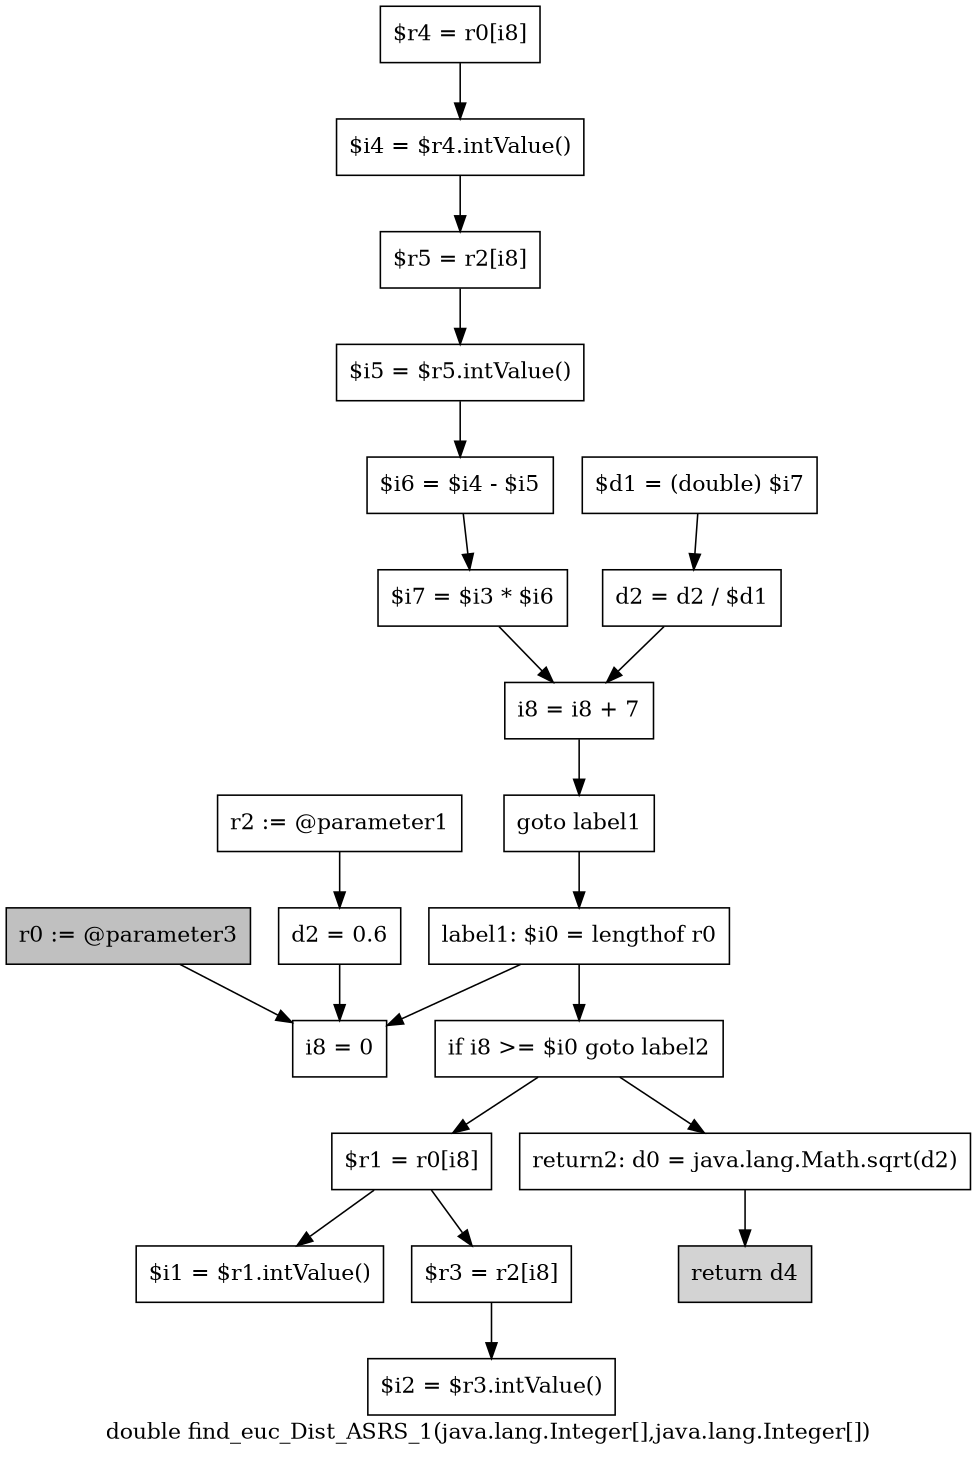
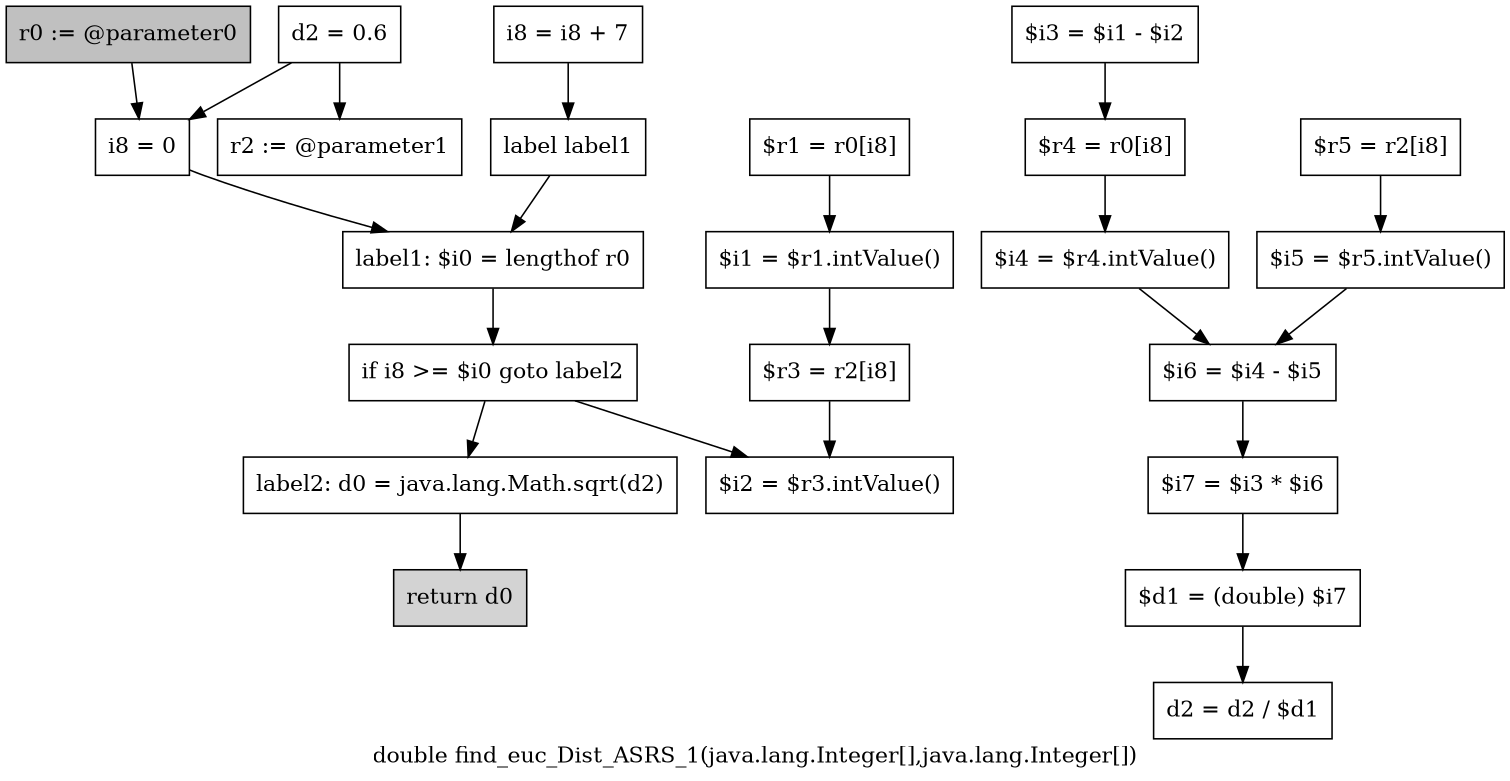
  digraph {
    label="double find_euc_Dist_ASRS_1(java.lang.Integer[],java.lang.Integer[])"
    node [shape=box]
-   n1 [fillcolor=gray label="r0 := @parameter3" style=filled]
+   n1 [fillcolor=gray label="r0 := @parameter0" style=filled]
    n2 [label="i8 = 0"]
    n3 [label="r2 := @parameter1"]
    n4 [label="d2 = 0.6"]
    n5 [label="label1: $i0 = lengthof r0"]
    n6 [label="if i8 >= $i0 goto label2"]
    n7 [label="$r1 = r0[i8]"]
-   n8 [label="return2: d0 = java.lang.Math.sqrt(d2)"]
+   n8 [label="label2: d0 = java.lang.Math.sqrt(d2)"]
    n9 [label="$i1 = $r1.intValue()"]
-   n10 [fillcolor=lightgray label="return d4" style=filled]
+   n10 [fillcolor=lightgray label="return d0" style=filled]
    n11 [label="$r3 = r2[i8]"]
    n12 [label="$i2 = $r3.intValue()"]
+   n13 [label="$i3 = $i1 - $i2"]
    n14 [label="$r4 = r0[i8]"]
    n15 [label="$i4 = $r4.intValue()"]
    n16 [label="$r5 = r2[i8]"]
    n17 [label="$i5 = $r5.intValue()"]
    n18 [label="$i6 = $i4 - $i5"]
    n19 [label="$i7 = $i3 * $i6"]
    n20 [label="$d1 = (double) $i7"]
    n21 [label="d2 = d2 / $d1"]
    n22 [label="i8 = i8 + 7"]
-   n23 [label="goto label1"]
+   n23 [label="label label1"]
    n1 -> n2
-   n5 -> n2
-   n3 -> n4
+   n2 -> n5
+   n4 -> n3
    n4 -> n2
    n5 -> n6
-   n6 -> n7
+   n6 -> n12
    n6 -> n8
    n7 -> n9
    n8 -> n10
-   n7 -> n11
+   n9 -> n11
    n11 -> n12
+   n13 -> n14
    n14 -> n15
-   n15 -> n16
+   n15 -> n18
    n16 -> n17
    n17 -> n18
    n18 -> n19
-   n19 -> n22
+   n19 -> n20
    n20 -> n21
-   n21 -> n22
    n22 -> n23
    n23 -> n5
  }
